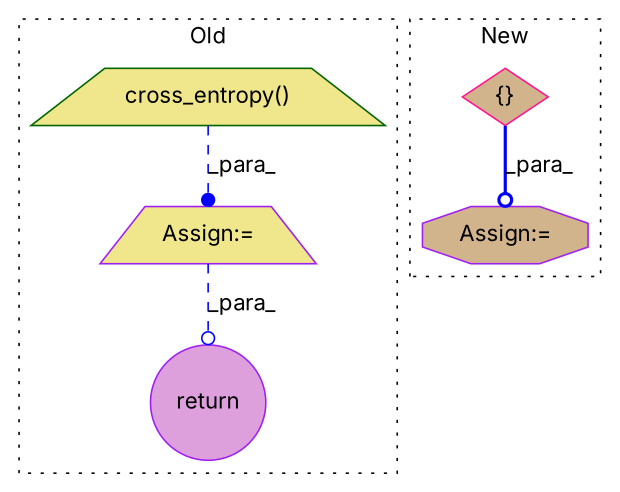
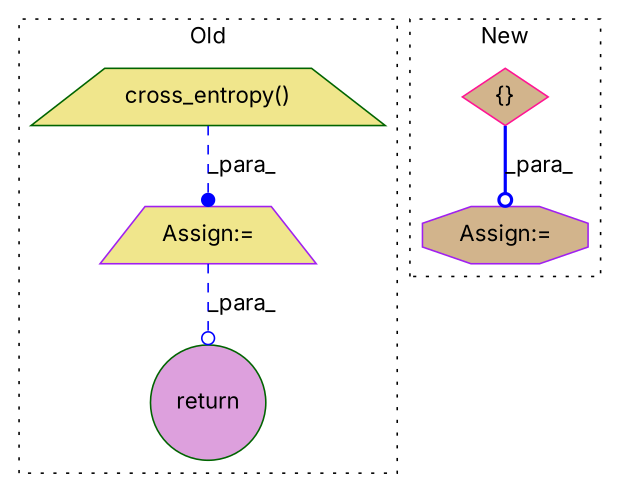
  digraph {
    fontname=Inter
    node [a=68 l=3 shape=trapezium style=filled fillcolor=khaki color=darkgreen fontname=Inter]
    edge [color=blue style=dashed arrowhead=odot fontname=Inter]
    n1 [a=75 l="16,1" label="cross_entropy()" s="3166,3200"]
-   n2 [a=93 l=7 label=return s=3405 shape=circle fillcolor=plum color=purple]
+   n2 [a=93 l=7 label=return s=3405 shape=circle fillcolor=plum]
    n3 [label="Assign:=" s=3163 color=purple]
    n4 [a=59 l="1,0" label="{}" s="3417,3432" shape=diamond fillcolor=tan color=deeppink]
    n5 [label="Assign:=" s=3524 shape=octagon fillcolor=tan color=purple]
    subgraph cluster_1 {
      label=Old
      style=dotted
      n1
      n2
      n3
    }
    subgraph cluster_2 {
      label=New
      style=dotted
      n4
      n5
    }
    n1 -> n3 [label=_para_ arrowhead=dot]
    n3 -> n2 [label=_para_]
    n4 -> n5 [label=_para_ style=bold]
  }
